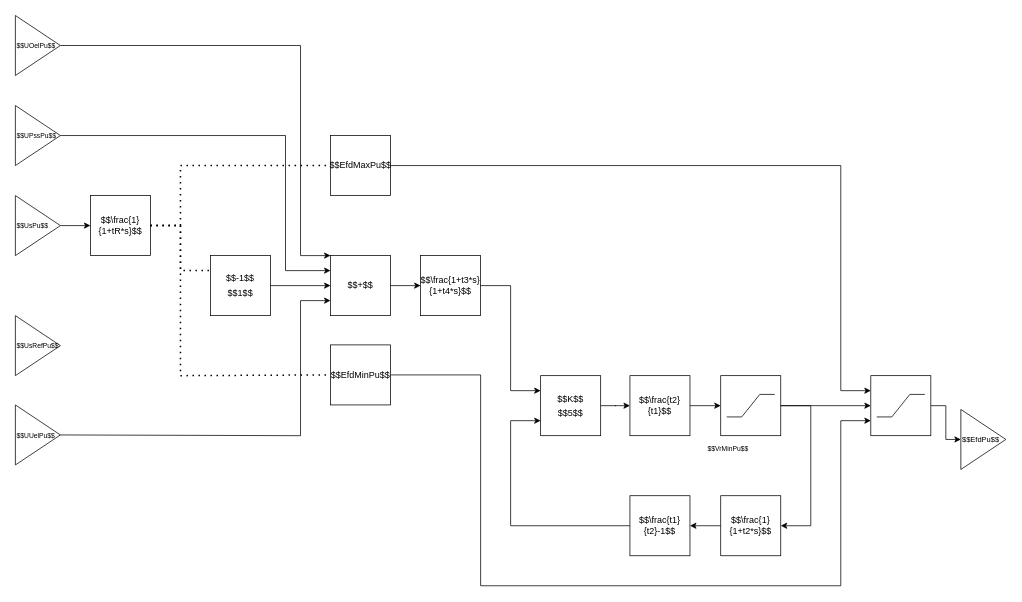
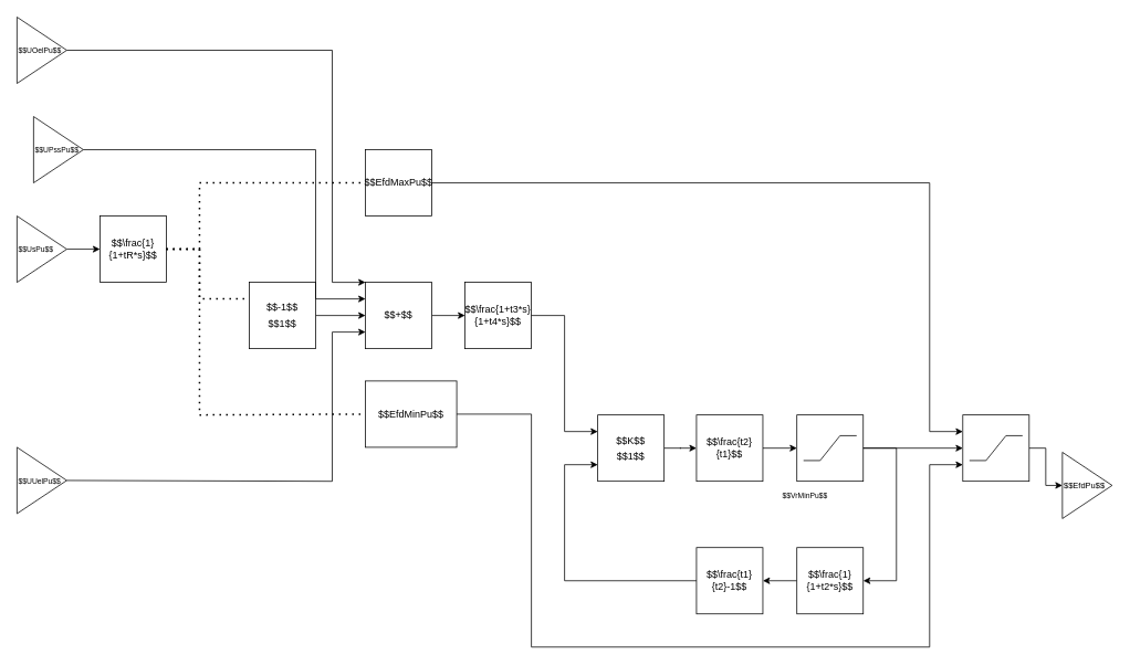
  <mxCell id="0" />
  <mxCell id="1" parent="0" />
  <mxCell id="2" value="&lt;font style=&quot;font-size: 9px;&quot;&gt;$$UOelPu$$&lt;/font&gt;" style="triangle;whiteSpace=wrap;html=1;align=left;" parent="1" vertex="1"><mxGeometry x="20" y="20" width="60" height="80" as="geometry" /></mxCell>
  <mxCell id="3" value="" style="edgeStyle=orthogonalEdgeStyle;rounded=0;orthogonalLoop=1;jettySize=auto;html=1;" parent="1" source="4" target="14" edge="1"><mxGeometry relative="1" as="geometry" /></mxCell>
  <mxCell id="4" value="&lt;font style=&quot;font-size: 9px;&quot;&gt;$$UsPu$$&lt;/font&gt;" style="triangle;whiteSpace=wrap;html=1;align=left;" parent="1" vertex="1"><mxGeometry x="20" y="260" width="60" height="80" as="geometry" /></mxCell>
- <mxCell id="5" value="&lt;font style=&quot;font-size: 9px;&quot;&gt;$$UsRefPu$$&lt;/font&gt;" style="triangle;whiteSpace=wrap;html=1;align=left;" parent="1" vertex="1"><mxGeometry x="20" y="420" width="60" height="80" as="geometry" /></mxCell>
  <mxCell id="6" value="" style="edgeStyle=orthogonalEdgeStyle;rounded=0;orthogonalLoop=1;jettySize=auto;html=1;" parent="1" source="7" target="11" edge="1"><mxGeometry relative="1" as="geometry" /></mxCell>
- <mxCell id="7" value="&lt;table&gt;&lt;tbody&gt;&lt;tr&gt;&lt;td&gt;$$-1$$&lt;/td&gt;&lt;/tr&gt;&lt;tr&gt;&lt;td&gt;$$1$$&lt;/td&gt;&lt;/tr&gt;&lt;/tbody&gt;&lt;/table&gt;" style="whiteSpace=wrap;html=1;aspect=fixed;" parent="1" vertex="1"><mxGeometry x="280" y="340" width="80" height="80" as="geometry" /></mxCell>
+ <mxCell id="7" value="&lt;table&gt;&lt;tbody&gt;&lt;tr&gt;&lt;td&gt;$$-1$$&lt;/td&gt;&lt;/tr&gt;&lt;tr&gt;&lt;td&gt;$$1$$&lt;/td&gt;&lt;/tr&gt;&lt;/tbody&gt;&lt;/table&gt;" style="whiteSpace=wrap;html=1;aspect=fixed;" parent="1" vertex="1"><mxGeometry x="300" y="340" width="80" height="80" as="geometry" /></mxCell>
  <mxCell id="8" value="" style="edgeStyle=orthogonalEdgeStyle;rounded=0;orthogonalLoop=1;jettySize=auto;html=1;" edge="1" parent="1" source="9" target="32"><mxGeometry relative="1" as="geometry" /></mxCell>
  <mxCell id="9" value="$$\frac{1}{1+t2*s}$$" style="rounded=0;whiteSpace=wrap;html=1;" parent="1" vertex="1"><mxGeometry x="960" y="660" width="80" height="80" as="geometry" /></mxCell>
  <mxCell id="10" value="" style="edgeStyle=orthogonalEdgeStyle;rounded=0;orthogonalLoop=1;jettySize=auto;html=1;" edge="1" parent="1" source="11" target="12"><mxGeometry relative="1" as="geometry" /></mxCell>
  <mxCell id="11" value="&lt;table style=&quot;&quot;&gt;&lt;tbody&gt;&lt;tr&gt;&lt;td&gt;&lt;font style=&quot;font-size: 12px;&quot;&gt;$$+$$&lt;/font&gt;&lt;/td&gt;&lt;/tr&gt;&lt;/tbody&gt;&lt;/table&gt;" style="whiteSpace=wrap;html=1;aspect=fixed;" parent="1" vertex="1"><mxGeometry x="440" y="340" width="80" height="80" as="geometry" /></mxCell>
  <mxCell id="12" value="$$\frac{1+t3*s}{1+t4*s}$$" style="rounded=0;whiteSpace=wrap;html=1;" parent="1" vertex="1"><mxGeometry x="560" y="340" width="80" height="80" as="geometry" /></mxCell>
  <mxCell id="13" value="&lt;font style=&quot;font-size: 10px;&quot;&gt;$$EfdPu$$&lt;/font&gt;" style="triangle;whiteSpace=wrap;html=1;align=left;" parent="1" vertex="1"><mxGeometry x="1280" y="545" width="60" height="80" as="geometry" /></mxCell>
  <mxCell id="14" value="$$\frac{1}{1+tR*s}$$" style="whiteSpace=wrap;html=1;aspect=fixed;" parent="1" vertex="1"><mxGeometry x="120" y="260" width="80" height="80" as="geometry" /></mxCell>
  <mxCell id="15" value="&lt;font style=&quot;font-size: 9px;&quot;&gt;$$UUelPu$$&lt;/font&gt;" style="triangle;whiteSpace=wrap;html=1;align=left;" parent="1" vertex="1"><mxGeometry x="20" y="539" width="60" height="80" as="geometry" /></mxCell>
- <mxCell id="16" value="&lt;font style=&quot;font-size: 9px;&quot;&gt;$$UPssPu$$&lt;/font&gt;" style="triangle;whiteSpace=wrap;html=1;align=left;" parent="1" vertex="1"><mxGeometry x="20" y="140" width="60" height="80" as="geometry" /></mxCell>
+ <mxCell id="16" value="&lt;font style=&quot;font-size: 9px;&quot;&gt;$$UPssPu$$&lt;/font&gt;" style="triangle;whiteSpace=wrap;html=1;align=left;" parent="1" vertex="1"><mxGeometry x="40" y="140" width="60" height="80" as="geometry" /></mxCell>
  <mxCell id="17" value="" style="endArrow=classic;html=1;rounded=0;exitX=1;exitY=0.5;exitDx=0;exitDy=0;entryX=0;entryY=0;entryDx=0;entryDy=0;" parent="1" source="2" target="11" edge="1"><mxGeometry width="50" height="50" relative="1" as="geometry"><mxPoint x="120" y="60" as="sourcePoint" /><mxPoint x="170" y="10" as="targetPoint" /><Array as="points"><mxPoint x="400" y="60" /><mxPoint x="400" y="340" /></Array></mxGeometry></mxCell>
  <mxCell id="18" value="" style="endArrow=classic;html=1;rounded=0;exitX=1;exitY=0.5;exitDx=0;exitDy=0;entryX=0;entryY=0.25;entryDx=0;entryDy=0;" parent="1" source="16" target="11" edge="1"><mxGeometry width="50" height="50" relative="1" as="geometry"><mxPoint x="100" y="180" as="sourcePoint" /><mxPoint x="150" y="130" as="targetPoint" /><Array as="points"><mxPoint x="380" y="180" /><mxPoint x="380" y="360" /></Array></mxGeometry></mxCell>
  <mxCell id="19" value="" style="endArrow=classic;html=1;rounded=0;exitX=1;exitY=0.5;exitDx=0;exitDy=0;entryX=0;entryY=0.75;entryDx=0;entryDy=0;" parent="1" source="15" target="11" edge="1"><mxGeometry width="50" height="50" relative="1" as="geometry"><mxPoint x="130" y="480" as="sourcePoint" /><mxPoint x="180" y="430" as="targetPoint" /><Array as="points"><mxPoint x="400" y="580" /><mxPoint x="400" y="400" /></Array></mxGeometry></mxCell>
  <mxCell id="20" value="" style="edgeStyle=orthogonalEdgeStyle;rounded=0;orthogonalLoop=1;jettySize=auto;html=1;" edge="1" parent="1" source="21" target="13"><mxGeometry relative="1" as="geometry" /></mxCell>
  <mxCell id="21" value="" style="whiteSpace=wrap;html=1;aspect=fixed;" parent="1" vertex="1"><mxGeometry x="1160" y="500" width="80" height="80" as="geometry" /></mxCell>
  <mxCell id="22" value="" style="endArrow=none;html=1;" parent="1" edge="1"><mxGeometry width="50" height="50" relative="1" as="geometry"><mxPoint x="1188" y="555" as="sourcePoint" /><mxPoint x="1212" y="525" as="targetPoint" /></mxGeometry></mxCell>
  <mxCell id="23" value="" style="endArrow=none;html=1;" parent="1" edge="1"><mxGeometry width="50" height="50" relative="1" as="geometry"><mxPoint x="1212" y="525" as="sourcePoint" /><mxPoint x="1232" y="525" as="targetPoint" /></mxGeometry></mxCell>
  <mxCell id="24" value="" style="endArrow=none;html=1;" parent="1" edge="1"><mxGeometry width="50" height="50" relative="1" as="geometry"><mxPoint x="1188" y="555" as="sourcePoint" /><mxPoint x="1168" y="555" as="targetPoint" /></mxGeometry></mxCell>
  <mxCell id="25" value="" style="whiteSpace=wrap;html=1;aspect=fixed;" vertex="1" parent="1"><mxGeometry x="960" y="500" width="80" height="80" as="geometry" /></mxCell>
  <mxCell id="26" value="" style="endArrow=none;html=1;" edge="1" parent="1"><mxGeometry width="50" height="50" relative="1" as="geometry"><mxPoint x="988" y="555" as="sourcePoint" /><mxPoint x="1012" y="525" as="targetPoint" /></mxGeometry></mxCell>
  <mxCell id="27" value="" style="endArrow=none;html=1;" edge="1" parent="1"><mxGeometry width="50" height="50" relative="1" as="geometry"><mxPoint x="1012" y="525" as="sourcePoint" /><mxPoint x="1032" y="525" as="targetPoint" /></mxGeometry></mxCell>
  <mxCell id="28" value="" style="endArrow=none;html=1;" edge="1" parent="1"><mxGeometry width="50" height="50" relative="1" as="geometry"><mxPoint x="988" y="555" as="sourcePoint" /><mxPoint x="968" y="555" as="targetPoint" /></mxGeometry></mxCell>
  <mxCell id="29" value="&lt;font style=&quot;font-size: 9px;&quot;&gt;$$VrMinPu$$&lt;/font&gt;" style="text;html=1;strokeColor=none;fillColor=none;align=center;verticalAlign=middle;whiteSpace=wrap;rounded=0;fontSize=15;" vertex="1" parent="1"><mxGeometry x="940" y="580" width="60" height="30" as="geometry" /></mxCell>
  <mxCell id="30" value="" style="endArrow=classic;html=1;rounded=0;exitX=1;exitY=0.5;exitDx=0;exitDy=0;entryX=0;entryY=0.5;entryDx=0;entryDy=0;" edge="1" parent="1" source="25" target="21"><mxGeometry width="50" height="50" relative="1" as="geometry"><mxPoint x="1110" y="450" as="sourcePoint" /><mxPoint x="1160" y="400" as="targetPoint" /></mxGeometry></mxCell>
  <mxCell id="31" value="" style="endArrow=classic;html=1;rounded=0;exitX=1;exitY=0.5;exitDx=0;exitDy=0;entryX=1;entryY=0.5;entryDx=0;entryDy=0;" edge="1" parent="1" source="25" target="9"><mxGeometry width="50" height="50" relative="1" as="geometry"><mxPoint x="1110" y="450" as="sourcePoint" /><mxPoint x="1160" y="400" as="targetPoint" /><Array as="points"><mxPoint x="1080" y="540" /><mxPoint x="1080" y="700" /></Array></mxGeometry></mxCell>
  <mxCell id="32" value="$$\frac{t1}{t2}-1$$" style="rounded=0;whiteSpace=wrap;html=1;" vertex="1" parent="1"><mxGeometry x="839" y="660" width="80" height="80" as="geometry" /></mxCell>
  <mxCell id="33" value="" style="edgeStyle=orthogonalEdgeStyle;rounded=0;orthogonalLoop=1;jettySize=auto;html=1;" edge="1" parent="1" source="34" target="25"><mxGeometry relative="1" as="geometry" /></mxCell>
  <mxCell id="34" value="$$\frac{t2}{t1}$$" style="rounded=0;whiteSpace=wrap;html=1;" vertex="1" parent="1"><mxGeometry x="839" y="500" width="80" height="80" as="geometry" /></mxCell>
  <mxCell id="35" value="" style="edgeStyle=orthogonalEdgeStyle;rounded=0;orthogonalLoop=1;jettySize=auto;html=1;" edge="1" parent="1" source="36" target="34"><mxGeometry relative="1" as="geometry" /></mxCell>
- <mxCell id="36" value="&lt;table&gt;&lt;tbody&gt;&lt;tr&gt;&lt;td&gt;$$K$$&lt;/td&gt;&lt;/tr&gt;&lt;tr&gt;&lt;td&gt;$$5$$&lt;/td&gt;&lt;/tr&gt;&lt;/tbody&gt;&lt;/table&gt;" style="whiteSpace=wrap;html=1;aspect=fixed;" vertex="1" parent="1"><mxGeometry x="720" y="500" width="80" height="80" as="geometry" /></mxCell>
+ <mxCell id="36" value="&lt;table&gt;&lt;tbody&gt;&lt;tr&gt;&lt;td&gt;$$K$$&lt;/td&gt;&lt;/tr&gt;&lt;tr&gt;&lt;td&gt;$$1$$&lt;/td&gt;&lt;/tr&gt;&lt;/tbody&gt;&lt;/table&gt;" style="whiteSpace=wrap;html=1;aspect=fixed;" vertex="1" parent="1"><mxGeometry x="720" y="500" width="80" height="80" as="geometry" /></mxCell>
  <mxCell id="37" value="" style="endArrow=classic;html=1;rounded=0;exitX=0;exitY=0.5;exitDx=0;exitDy=0;entryX=0;entryY=0.75;entryDx=0;entryDy=0;" edge="1" parent="1" source="32" target="36"><mxGeometry width="50" height="50" relative="1" as="geometry"><mxPoint x="650" y="450" as="sourcePoint" /><mxPoint x="700" y="400" as="targetPoint" /><Array as="points"><mxPoint x="680" y="700" /><mxPoint x="680" y="560" /></Array></mxGeometry></mxCell>
  <mxCell id="38" value="" style="endArrow=classic;html=1;rounded=0;exitX=1;exitY=0.5;exitDx=0;exitDy=0;entryX=0;entryY=0.25;entryDx=0;entryDy=0;" edge="1" parent="1" source="12" target="36"><mxGeometry width="50" height="50" relative="1" as="geometry"><mxPoint x="650" y="330" as="sourcePoint" /><mxPoint x="700" y="280" as="targetPoint" /><Array as="points"><mxPoint x="680" y="380" /><mxPoint x="680" y="520" /></Array></mxGeometry></mxCell>
  <mxCell id="39" value="$$EfdMaxPu$$" style="rounded=0;whiteSpace=wrap;html=1;" vertex="1" parent="1"><mxGeometry x="440" y="180" width="80" height="80" as="geometry" /></mxCell>
- <mxCell id="40" value="$$EfdMinPu$$" style="rounded=0;whiteSpace=wrap;html=1;" vertex="1" parent="1"><mxGeometry x="440" y="459" width="80" height="80" as="geometry" /></mxCell>
+ <mxCell id="40" value="$$EfdMinPu$$" style="rounded=0;whiteSpace=wrap;html=1;" vertex="1" parent="1"><mxGeometry x="440" y="459" width="110" height="80" as="geometry" /></mxCell>
  <mxCell id="41" value="" style="endArrow=none;dashed=1;html=1;dashPattern=1 3;strokeWidth=2;rounded=0;exitX=1;exitY=0.5;exitDx=0;exitDy=0;entryX=0;entryY=0.5;entryDx=0;entryDy=0;" edge="1" parent="1" source="14" target="39"><mxGeometry width="50" height="50" relative="1" as="geometry"><mxPoint x="230" y="210" as="sourcePoint" /><mxPoint x="280" y="160" as="targetPoint" /><Array as="points"><mxPoint y="300" x="240" /><mxPoint x="240" y="220" /></Array></mxGeometry></mxCell>
  <mxCell id="42" value="" style="endArrow=none;dashed=1;html=1;dashPattern=1 3;strokeWidth=2;rounded=0;exitX=1;exitY=0.5;exitDx=0;exitDy=0;entryX=0;entryY=0.5;entryDx=0;entryDy=0;" edge="1" parent="1" source="14" target="40"><mxGeometry width="50" height="50" relative="1" as="geometry"><mxPoint x="230" y="210" as="sourcePoint" /><mxPoint x="280" y="160" as="targetPoint" /><Array as="points"><mxPoint y="300" x="240" /><mxPoint y="500" x="240" /></Array></mxGeometry></mxCell>
  <mxCell id="43" value="" style="endArrow=none;dashed=1;html=1;dashPattern=1 3;strokeWidth=2;rounded=0;exitX=1;exitY=0.5;exitDx=0;exitDy=0;entryX=0;entryY=0.25;entryDx=0;entryDy=0;" edge="1" parent="1" source="14" target="7"><mxGeometry width="50" height="50" relative="1" as="geometry"><mxPoint x="230" y="210" as="sourcePoint" /><mxPoint x="250" y="350" as="targetPoint" /><Array as="points"><mxPoint y="300" x="240" /><mxPoint y="360" x="240" /></Array></mxGeometry></mxCell>
  <mxCell id="44" value="" style="endArrow=classic;html=1;rounded=0;exitX=1;exitY=0.5;exitDx=0;exitDy=0;entryX=0;entryY=0.25;entryDx=0;entryDy=0;" edge="1" parent="1" source="39" target="21"><mxGeometry width="50" height="50" relative="1" as="geometry"><mxPoint x="850" y="360" as="sourcePoint" /><mxPoint x="900" y="310" as="targetPoint" /><Array as="points"><mxPoint x="1120" y="220" /><mxPoint x="1120" y="520" /></Array></mxGeometry></mxCell>
  <mxCell id="45" value="" style="endArrow=classic;html=1;rounded=0;exitX=1;exitY=0.5;exitDx=0;exitDy=0;entryX=0;entryY=0.75;entryDx=0;entryDy=0;" edge="1" parent="1" source="40" target="21"><mxGeometry width="50" height="50" relative="1" as="geometry"><mxPoint x="850" y="360" as="sourcePoint" /><mxPoint x="900" y="310" as="targetPoint" /><Array as="points"><mxPoint x="640" y="499" /><mxPoint x="640" y="780" /><mxPoint x="1120" y="780" /><mxPoint x="1120" y="560" /></Array></mxGeometry></mxCell>
